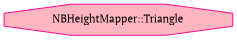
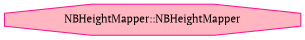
  digraph {
    rankdir=LR
    fontname="PT Serif"
-   n1 [color=deeppink fillcolor=lightpink fontname="PT Serif" fontsize=10 height=0.2 label="NBHeightMapper::Triangle" shape=octagon style=filled width=0.4]
+   n1 [color=deeppink fillcolor=lightpink fontname="PT Serif" fontsize=10 height=0.2 label="NBHeightMapper::NBHeightMapper" shape=octagon style=filled width=0.4]
  }
